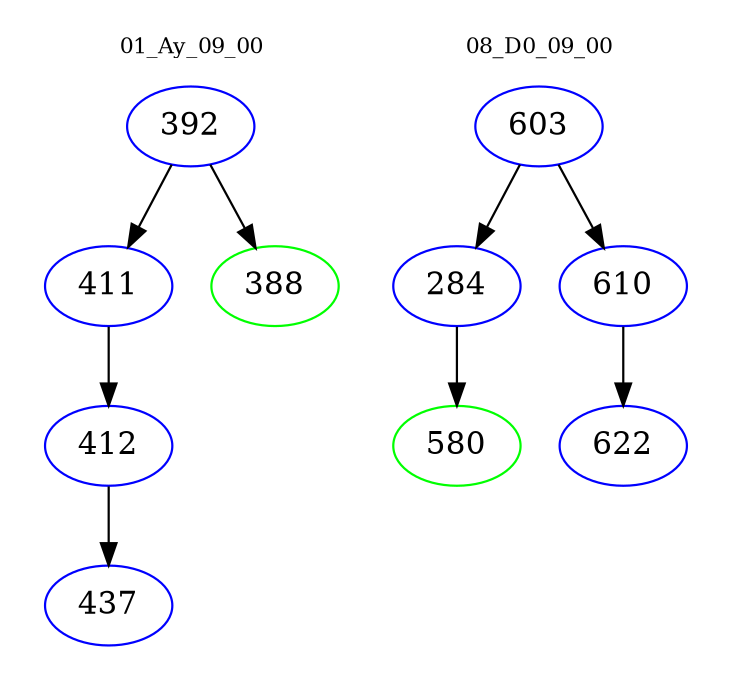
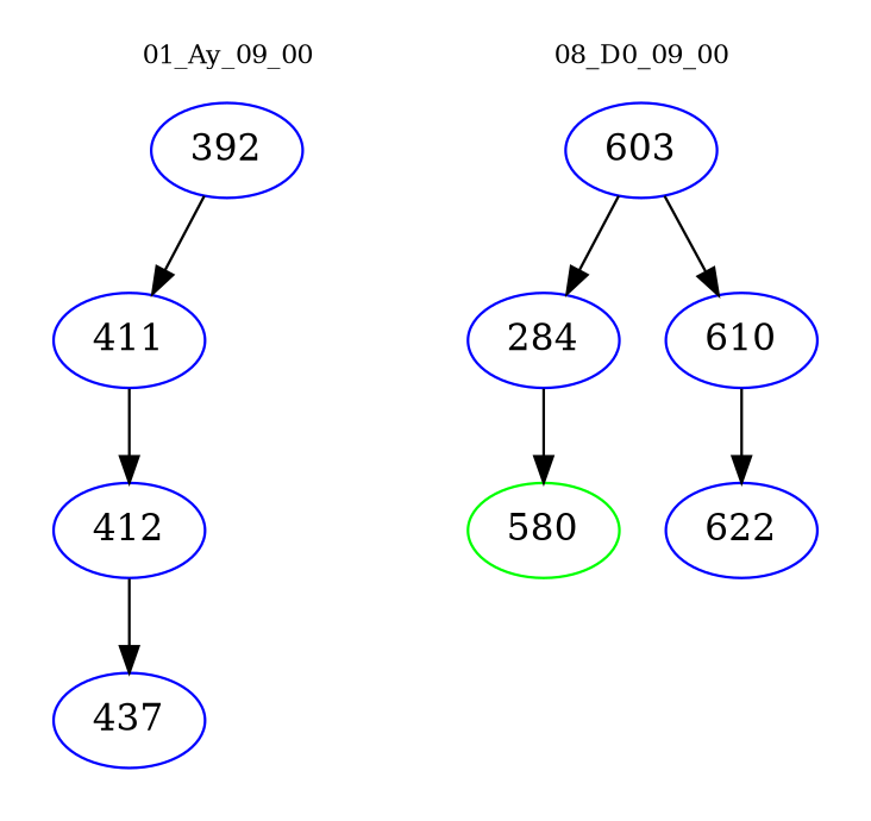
  digraph {
    node [color=blue]
    edge [color=black]
    n1 [label=411]
    n2 [label=392]
    n3 [label=412]
-   n4 [color=green label=388]
    n5 [label=437]
    n6 [label=603]
    n7 [label=284]
    n8 [label=610]
    n9 [color=green label=580]
    n10 [label=622]
    subgraph cluster_1 {
      color=white
      fontsize=10
      label="01_Ay_09_00"
      n1
      n2
      n3
-     n4
      n5
    }
    subgraph cluster_2 {
      color=white
      fontsize=10
      label="08_D0_09_00"
      n6
      n7
      n8
      n9
      n10
    }
    n1 -> n3
    n2 -> n1
-   n2 -> n4
    n3 -> n5
    n6 -> n7
    n6 -> n8
    n7 -> n9
    n8 -> n10
  }
